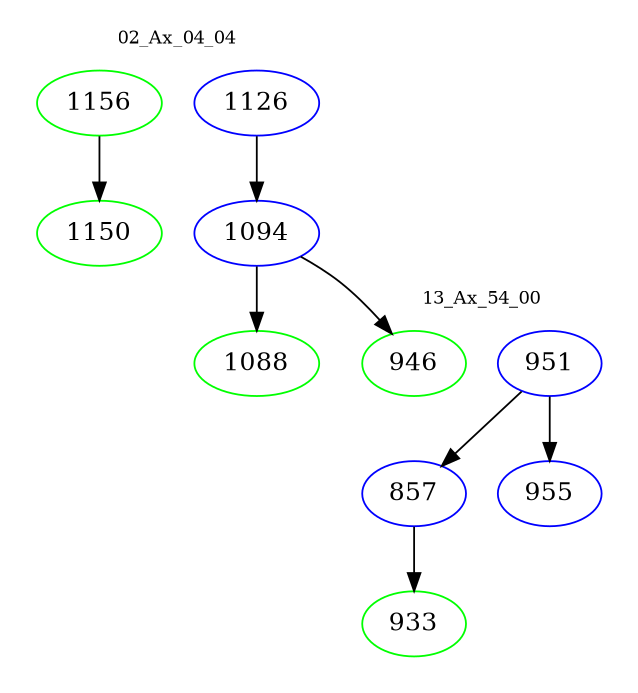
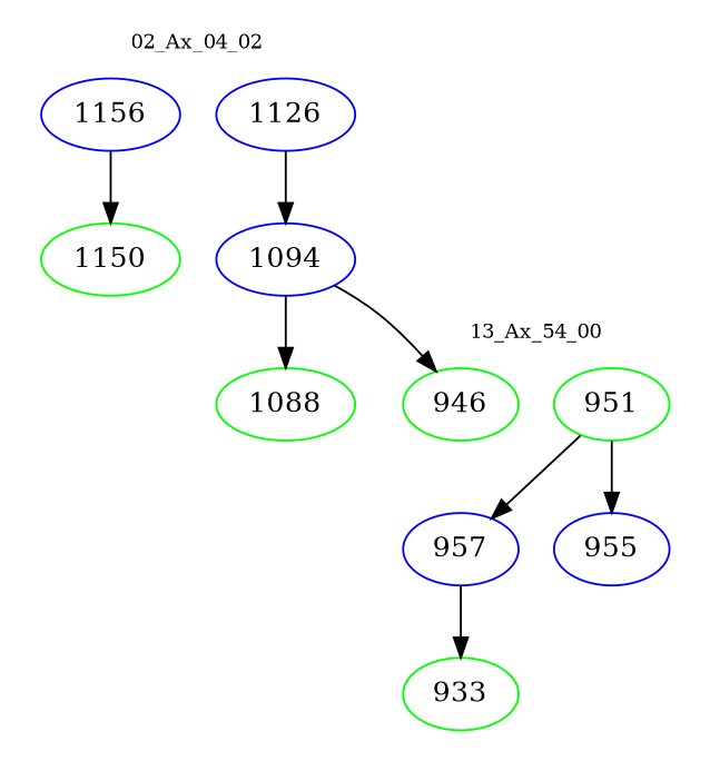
  digraph {
    node [color=blue]
    edge [color=black]
-   n1 [label=951]
-   n2 [label=857]
+   n1 [color=green label=951]
+   n2 [label=957]
    n3 [label=955]
    n4 [color=green label=933]
    n5 [color=green label=946]
    n6 [label=1126]
    n7 [label=1094]
-   n8 [color=green label=1156]
+   n8 [label=1156]
    n9 [color=green label=1088]
    n10 [color=green label=1150]
    subgraph cluster_1 {
      color=white
      fontsize=10
      label="13_Ax_54_00"
      n1
      n2
      n3
      n4
      n5
    }
    subgraph cluster_2 {
      color=white
      fontsize=10
-     label="02_Ax_04_04"
+     label="02_Ax_04_02"
      n6
      n7
      n8
      n9
      n10
    }
    n1 -> n2
    n1 -> n3
    n2 -> n4
    n6 -> n7
    n7 -> n5
    n7 -> n9
    n8 -> n10
  }
